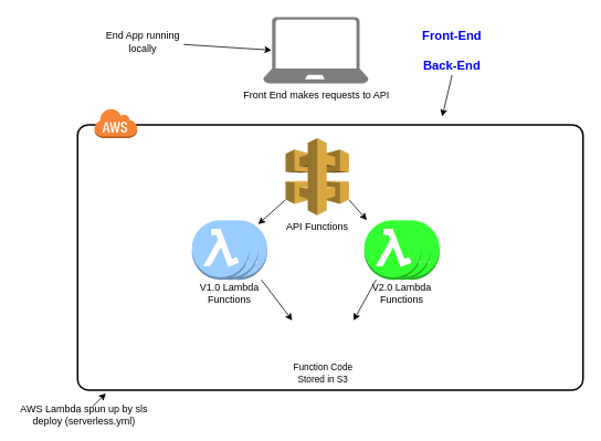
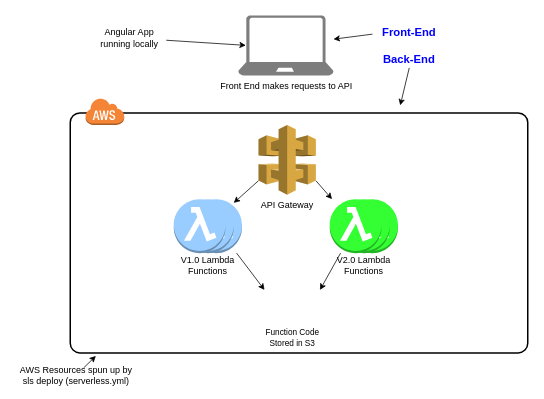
  <mxCell id="0" />
  <mxCell id="1" parent="0" />
  <mxCell id="2" value="" style="rounded=1;arcSize=4;dashed=0;strokeColor=#000000;fillColor=none;gradientColor=none;strokeWidth=2;shadow=0;comic=0;fontFamily=Verdana;fontSize=12;fontColor=#000000;html=1;" parent="1" vertex="1"><mxGeometry x="93" y="150" width="610" height="320" as="geometry" /></mxCell>
  <mxCell id="3" value="" style="dashed=0;html=1;shape=mxgraph.aws3.cloud;fillColor=#F58536;gradientColor=none;dashed=0;rounded=1;shadow=0;comic=0;strokeColor=#E6E6E6;strokeWidth=6;fontFamily=Verdana;fontSize=12;fontColor=#000000;" parent="1" vertex="1"><mxGeometry x="113" y="130" width="52" height="36" as="geometry" /></mxCell>
  <mxCell id="4" style="edgeStyle=none;rounded=0;orthogonalLoop=1;jettySize=auto;html=1;exitX=0;exitY=0.8;exitDx=0;exitDy=0;exitPerimeter=0;" edge="1" parent="1" source="6" target="11"><mxGeometry relative="1" as="geometry" /></mxCell>
  <mxCell id="5" style="edgeStyle=none;rounded=0;orthogonalLoop=1;jettySize=auto;html=1;exitX=1;exitY=0.8;exitDx=0;exitDy=0;exitPerimeter=0;" edge="1" parent="1" source="6" target="16"><mxGeometry relative="1" as="geometry" /></mxCell>
- <mxCell id="6" value="API Functions&lt;br&gt;" style="outlineConnect=0;dashed=0;verticalLabelPosition=bottom;verticalAlign=top;align=center;html=1;shape=mxgraph.aws3.api_gateway;fillColor=#D9A741;gradientColor=none;" vertex="1" parent="1"><mxGeometry x="344" y="166" width="76.5" height="93" as="geometry" /></mxCell>
+ <mxCell id="6" value="API Gateway&lt;br&gt;" style="outlineConnect=0;dashed=0;verticalLabelPosition=bottom;verticalAlign=top;align=center;html=1;shape=mxgraph.aws3.api_gateway;fillColor=#D9A741;gradientColor=none;" vertex="1" parent="1"><mxGeometry x="344" y="166" width="76.5" height="93" as="geometry" /></mxCell>
  <mxCell id="7" value="" style="shape=image;html=1;verticalAlign=top;verticalLabelPosition=bottom;labelBackgroundColor=#ffffff;imageAspect=0;aspect=fixed;image=https://cdn2.iconfinder.com/data/icons/amazon-aws-stencils/100/Storage__Content_Delivery_Amazon_S3_Bucket-128.png" vertex="1" parent="1"><mxGeometry x="325" y="341" width="128" height="128" as="geometry" /></mxCell>
  <mxCell id="8" value="Front End makes requests to API" style="pointerEvents=1;shadow=0;dashed=0;html=1;strokeColor=none;labelPosition=center;verticalLabelPosition=bottom;verticalAlign=top;align=center;shape=mxgraph.azure.laptop;fillColor=#7D7D7D;" vertex="1" parent="1"><mxGeometry x="317" y="20" width="127" height="80" as="geometry" /></mxCell>
  <mxCell id="9" value="&#10;&#10;&#10;&#10;&#10;V1.0 Lambda&#10;Functions&#10;" style="group" vertex="1" connectable="0" parent="1"><mxGeometry x="231" y="263" width="91" height="74" as="geometry" /></mxCell>
  <mxCell id="10" value="" style="outlineConnect=0;dashed=0;verticalLabelPosition=bottom;verticalAlign=top;align=center;html=1;shape=mxgraph.aws3.lambda_function;fillColor=#99CCFF;gradientColor=none;" vertex="1" parent="9"><mxGeometry x="22" y="2" width="69" height="72" as="geometry" /></mxCell>
  <mxCell id="11" value="" style="outlineConnect=0;dashed=0;verticalLabelPosition=bottom;verticalAlign=top;align=center;html=1;shape=mxgraph.aws3.lambda_function;fillColor=#99CCFF;gradientColor=none;" vertex="1" parent="9"><mxGeometry x="11" y="2" width="69" height="72" as="geometry" /></mxCell>
  <mxCell id="12" value="" style="outlineConnect=0;dashed=0;verticalLabelPosition=bottom;verticalAlign=top;align=center;html=1;shape=mxgraph.aws3.lambda_function;fillColor=#99CCFF;gradientColor=none;" vertex="1" parent="9"><mxGeometry y="2" width="69" height="72" as="geometry" /></mxCell>
  <mxCell id="13" value="&#10;&#10;&#10;&#10;&#10;V2.0 Lambda&#10;Functions&#10;" style="group" vertex="1" connectable="0" parent="1"><mxGeometry x="439" y="263" width="91" height="74" as="geometry" /></mxCell>
  <mxCell id="14" value="" style="outlineConnect=0;dashed=0;verticalLabelPosition=bottom;verticalAlign=top;align=center;html=1;shape=mxgraph.aws3.lambda_function;fillColor=#33FF33;gradientColor=none;" vertex="1" parent="13"><mxGeometry x="22" y="2" width="69" height="72" as="geometry" /></mxCell>
  <mxCell id="15" value="" style="outlineConnect=0;dashed=0;verticalLabelPosition=bottom;verticalAlign=top;align=center;html=1;shape=mxgraph.aws3.lambda_function;fillColor=#33FF33;gradientColor=none;" vertex="1" parent="13"><mxGeometry x="11" y="2" width="69" height="72" as="geometry" /></mxCell>
  <mxCell id="16" value="" style="outlineConnect=0;dashed=0;verticalLabelPosition=bottom;verticalAlign=top;align=center;html=1;shape=mxgraph.aws3.lambda_function;fillColor=#33FF33;gradientColor=none;" vertex="1" parent="13"><mxGeometry y="2" width="69" height="72" as="geometry" /></mxCell>
  <mxCell id="17" value="Function Code&lt;br&gt;Stored in S3&lt;br&gt;" style="rounded=0;orthogonalLoop=1;jettySize=auto;html=1;entryX=0.789;entryY=0.352;entryDx=0;entryDy=0;entryPerimeter=0;" edge="1" parent="1" source="16" target="7"><mxGeometry x="1" y="-74" relative="1" as="geometry"><mxPoint x="28" y="100" as="offset" /></mxGeometry></mxCell>
  <mxCell id="18" style="edgeStyle=none;rounded=0;orthogonalLoop=1;jettySize=auto;html=1;entryX=0.211;entryY=0.352;entryDx=0;entryDy=0;entryPerimeter=0;" edge="1" parent="1" source="10" target="7"><mxGeometry relative="1" as="geometry" /></mxCell>
  <mxCell id="19" style="edgeStyle=none;rounded=0;orthogonalLoop=1;jettySize=auto;html=1;entryX=0.08;entryY=0.5;entryDx=0;entryDy=0;entryPerimeter=0;" edge="1" parent="1" source="20" target="8"><mxGeometry relative="1" as="geometry" /></mxCell>
- <mxCell id="20" value="End App running locally" style="text;html=1;strokeColor=none;fillColor=none;align=center;verticalAlign=middle;whiteSpace=wrap;rounded=0;" vertex="1" parent="1"><mxGeometry x="123" y="40" width="98" height="20" as="geometry" /></mxCell>
+ <mxCell id="20" value="Angular App running locally" style="text;html=1;strokeColor=none;fillColor=none;align=center;verticalAlign=middle;whiteSpace=wrap;rounded=0;" vertex="1" parent="1"><mxGeometry x="123" y="40" width="98" height="20" as="geometry" /></mxCell>
  <mxCell id="21" style="edgeStyle=none;rounded=0;orthogonalLoop=1;jettySize=auto;html=1;entryX=0.056;entryY=1.013;entryDx=0;entryDy=0;entryPerimeter=0;" edge="1" parent="1" source="22" target="2"><mxGeometry relative="1" as="geometry" /></mxCell>
- <mxCell id="22" value="AWS Lambda spun up by sls deploy (serverless.yml)" style="text;html=1;strokeColor=none;fillColor=none;align=center;verticalAlign=middle;whiteSpace=wrap;rounded=0;" vertex="1" parent="1"><mxGeometry x="20.5" y="490" width="160" height="20" as="geometry" /></mxCell>
+ <mxCell id="22" value="AWS Resources spun up by sls deploy (serverless.yml)" style="text;html=1;strokeColor=none;fillColor=none;align=center;verticalAlign=middle;whiteSpace=wrap;rounded=0;" vertex="1" parent="1"><mxGeometry x="20.5" y="490" width="160" height="20" as="geometry" /></mxCell>
+ <mxCell id="23" style="edgeStyle=none;rounded=0;orthogonalLoop=1;jettySize=auto;html=1;fontSize=15;fontColor=#0000FF;exitX=0;exitY=0.25;exitDx=0;exitDy=0;" edge="1" parent="1" source="25" target="8"><mxGeometry relative="1" as="geometry" /></mxCell>
  <mxCell id="24" style="edgeStyle=none;rounded=0;orthogonalLoop=1;jettySize=auto;html=1;exitX=0.5;exitY=1;exitDx=0;exitDy=0;fontSize=15;fontColor=#0000FF;" edge="1" parent="1" source="25"><mxGeometry relative="1" as="geometry"><mxPoint x="533" y="140" as="targetPoint" /></mxGeometry></mxCell>
  <mxCell id="25" value="Front-End&lt;br&gt;&lt;br&gt;Back-End&lt;br&gt;" style="text;html=1;strokeColor=none;fillColor=none;align=center;verticalAlign=middle;whiteSpace=wrap;rounded=0;fontColor=#0000FF;fontStyle=1;fontSize=15;" vertex="1" parent="1"><mxGeometry x="496" y="30" width="98" height="60" as="geometry" /></mxCell>
